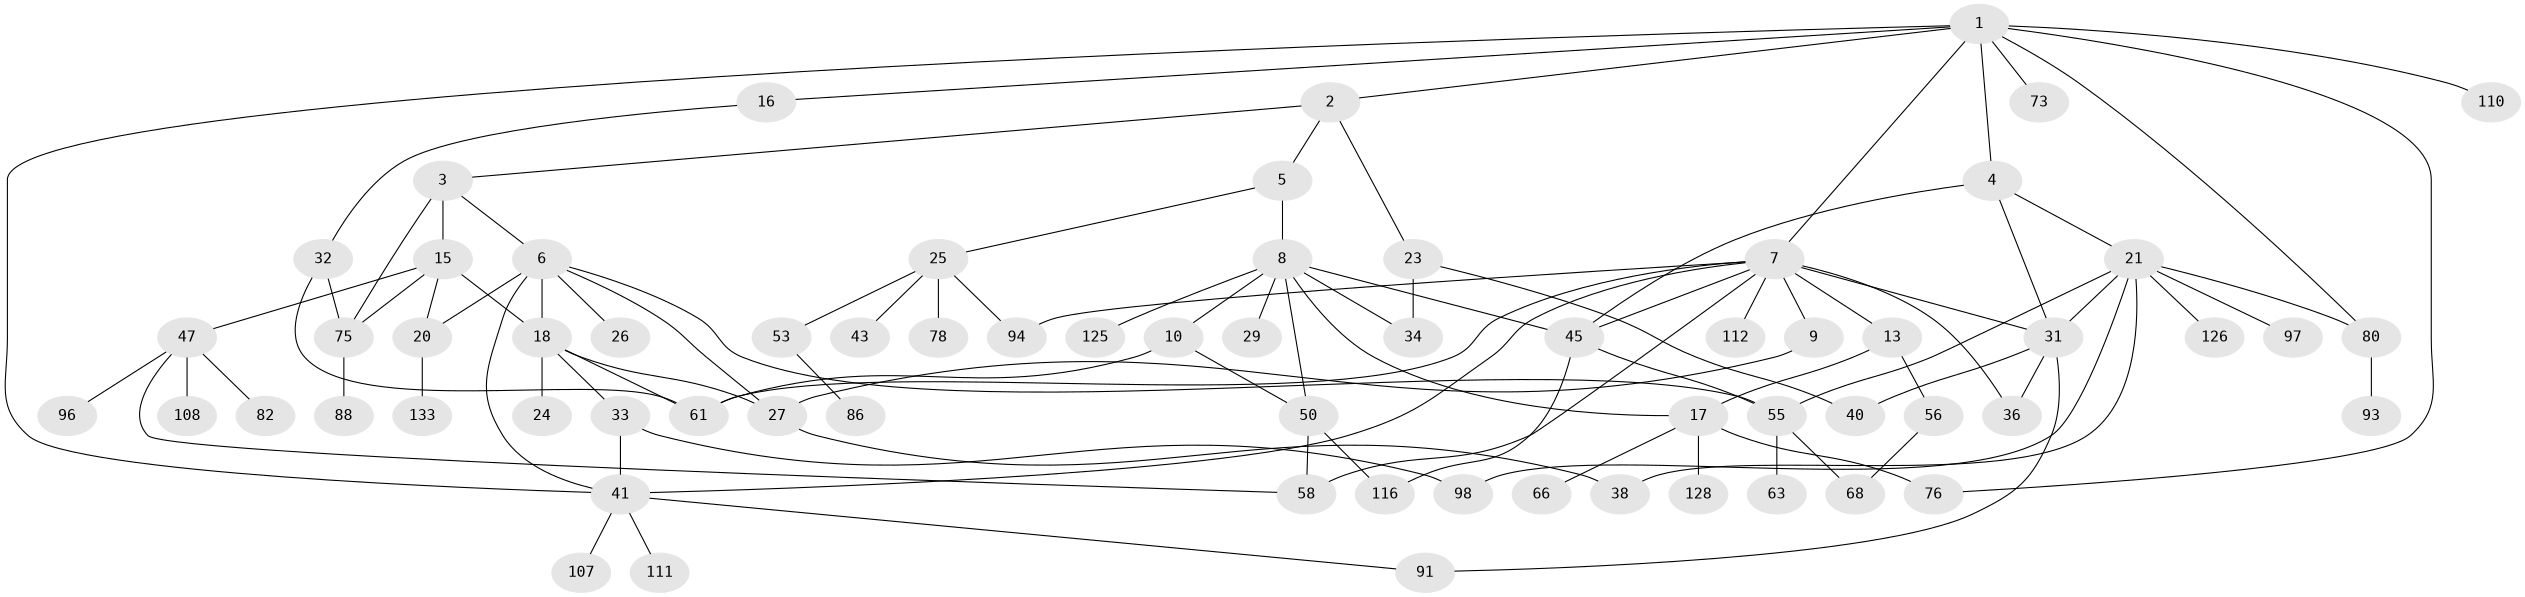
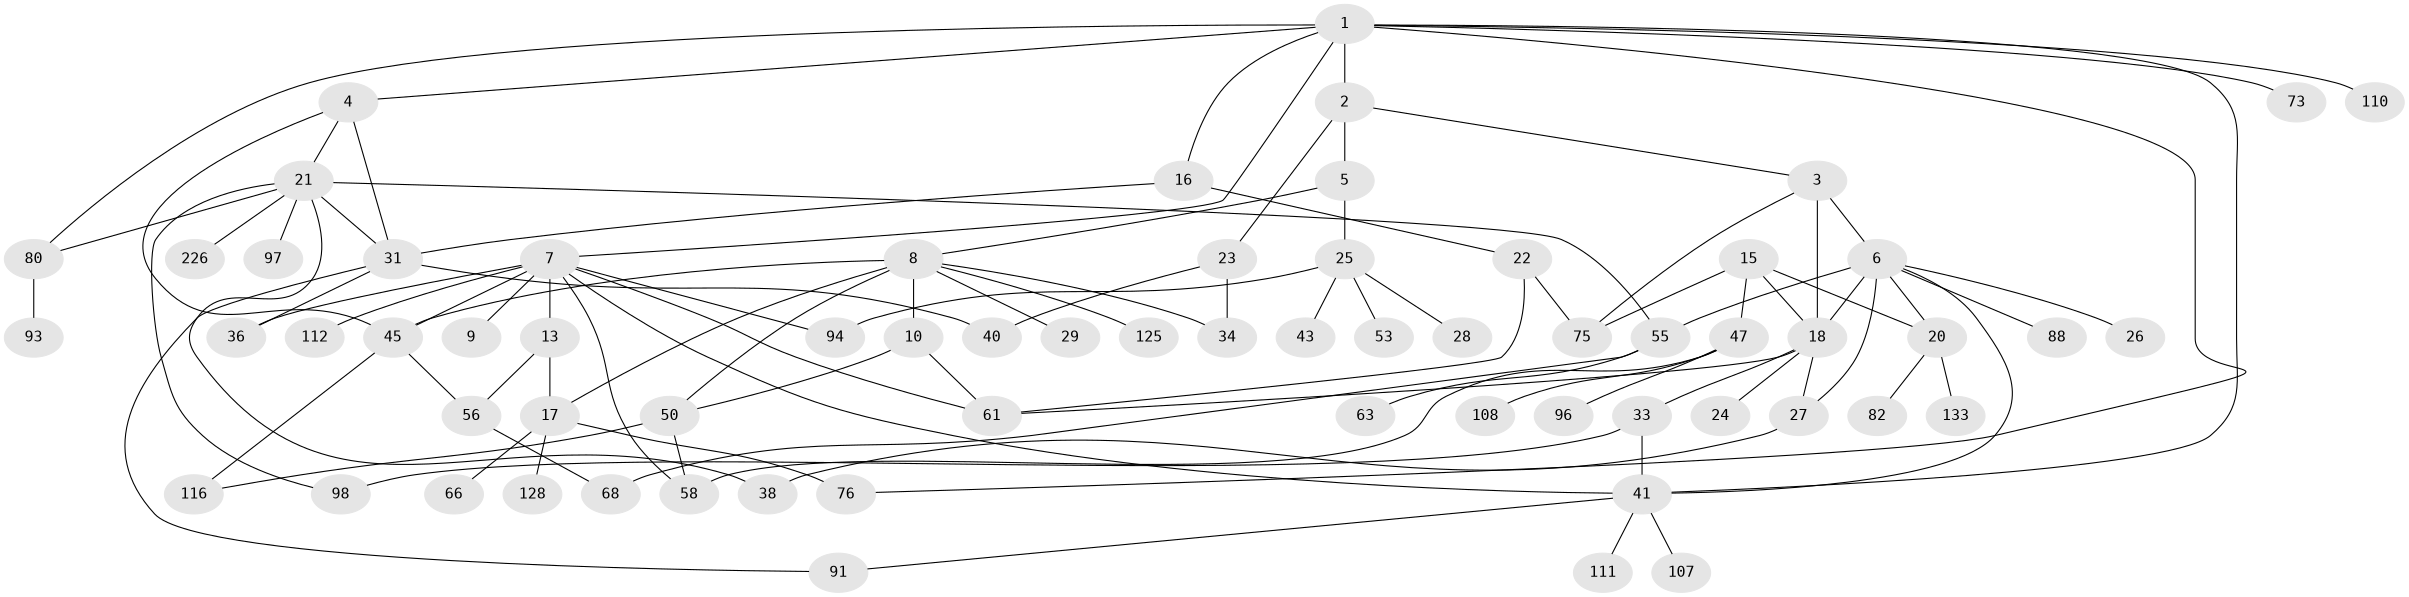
  graph {
    fontname="DejaVu Sans Mono"
    node [color=gray90 fontname="DejaVu Sans Mono" style=filled]
    edge [fontname="DejaVu Sans Mono"]
    1
    2
    4
    7 [super="+11+48+114"]
    16
    41 [super="+79+64"]
    73
    76
    80 [super="+81+137"]
    110
    3 [super="+12+85+72"]
    5
    23
    21 [super="+115+44"]
    31 [super="+39+71"]
    45 [super="+59"]
    9
    13
    36 [super="+37"]
    58 [super="+135"]
    61 [super="+92"]
    94 [super="+113+95"]
    112
-   22 [label=32]
+   22
    91
    107
    111
    93
    6 [super="+109"]
    15 [super="+30"]
    75 [super="+106+104"]
    8 [super="+14+67"]
    25 [super="+42+62+49"]
    34 [super="+99+69"]
    40 [super="+103"]
    18 [super="+127+101"]
    20 [super="+122+139"]
    26
    27 [super="+51"]
    55 [super="+124"]
    88
    47 [super="+54"]
    38
    97 [super="+105"]
    98
-   126
+   126 [label=226]
    116
    10
    17 [super="+65"]
    29
    125
    50
    43
    53 [super="+120"]
-   78
+   78 [label=28]
    24
    33
    133
    63
    68
    56 [super="+83"]
    66
    n63 [label=128 super="+136"]
    82 [super="+87+84"]
    96
    108
-   86
    1 -- 2
    1 -- 4
    1 -- 7
    1 -- 16
    1 -- 41
    1 -- 73
    1 -- 76
    1 -- 80
    1 -- 110
    2 -- 3
    2 -- 5
    2 -- 23
    4 -- 21
    4 -- 31
    4 -- 45
    7 -- 41
    7 -- 45
    7 -- 9
    7 -- 13 [weight=2]
    7 -- 36
    7 -- 58
    7 -- 61
    7 -- 94
    7 -- 112
-   7 -- 31
+   16 -- 31
    16 -- 22
    41 -- 91
    41 -- 107
    41 -- 111
    80 -- 93
    3 -- 6
-   3 -- 15 [weight=2]
+   3 -- 18 [weight=2]
    3 -- 75
    5 -- 8
    5 -- 25
    23 -- 34
    23 -- 40
    21 -- 80
    21 -- 31
    21 -- 55
    21 -- 38
    21 -- 97
    21 -- 98
    21 -- 126
    31 -- 36
    31 -- 91
    31 -- 40
-   45 -- 55
+   45 -- 56
    45 -- 116
-   9 -- 27
    13 -- 17
    13 -- 56
    22 -- 61
    22 -- 75
    6 -- 41
    6 -- 18 [weight=2]
    6 -- 20
    6 -- 26
    6 -- 27
    6 -- 55
-   75 -- 88
+   6 -- 88
    15 -- 75
    15 -- 18
    15 -- 20
    15 -- 47
    8 -- 45
    8 -- 34
    8 -- 10 [weight=2]
    8 -- 17
    8 -- 29
    8 -- 125
    8 -- 50
    25 -- 94
    25 -- 43
    25 -- 53
    25 -- 78
    18 -- 61
    18 -- 27
    18 -- 24
    18 -- 33
    20 -- 133
    27 -- 38
    55 -- 63
    55 -- 68
    47 -- 58
-   47 -- 82
+   20 -- 82
    47 -- 96
    47 -- 108
    10 -- 61
    10 -- 50
    17 -- 76 [weight=2]
    17 -- 66
    17 -- n63
    50 -- 58
    50 -- 116
-   53 -- 86
    33 -- 41
    33 -- 98
    56 -- 68
  }
